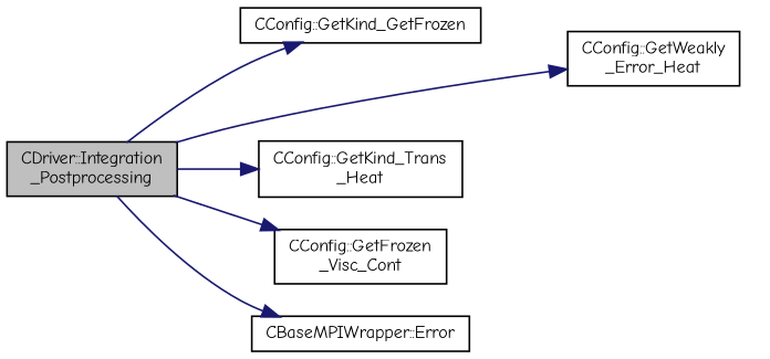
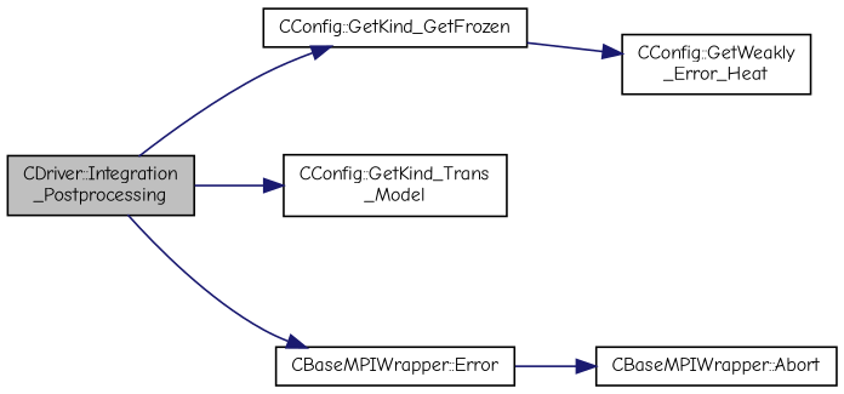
  digraph {
    fontname="Comic Neue"
    rankdir=LR
    node [color=black fillcolor=white fontname="Comic Neue" fontsize=10 shape=record style=filled]
    edge [color=midnightblue fontname="Comic Neue" fontsize=10 labelfontname=Helvetica labelfontsize=10 style=solid]
    n1 [fillcolor=grey75 fontcolor=black height=0.2 label="CDriver::Integration\l_Postprocessing" width=0.4]
    n2 [height=0.2 label="CConfig::GetKind_GetFrozen" width=0.4]
    n3 [height=0.2 label="CConfig::GetWeakly\l_Error_Heat" width=0.4]
-   n4 [height=0.2 label="CConfig::GetKind_Trans\l_Heat" width=0.4]
-   n5 [height=0.2 label="CConfig::GetFrozen\l_Visc_Cont" width=0.4]
+   n4 [height=0.2 label="CConfig::GetKind_Trans\l_Model" width=0.4]
    n6 [height=0.2 label="CBaseMPIWrapper::Error" width=0.4]
+   n7 [height=0.2 label="CBaseMPIWrapper::Abort" width=0.4]
    n1 -> n2
-   n1 -> n3
+   n2 -> n3
    n1 -> n4
-   n1 -> n5
    n1 -> n6
+   n6 -> n7
  }
